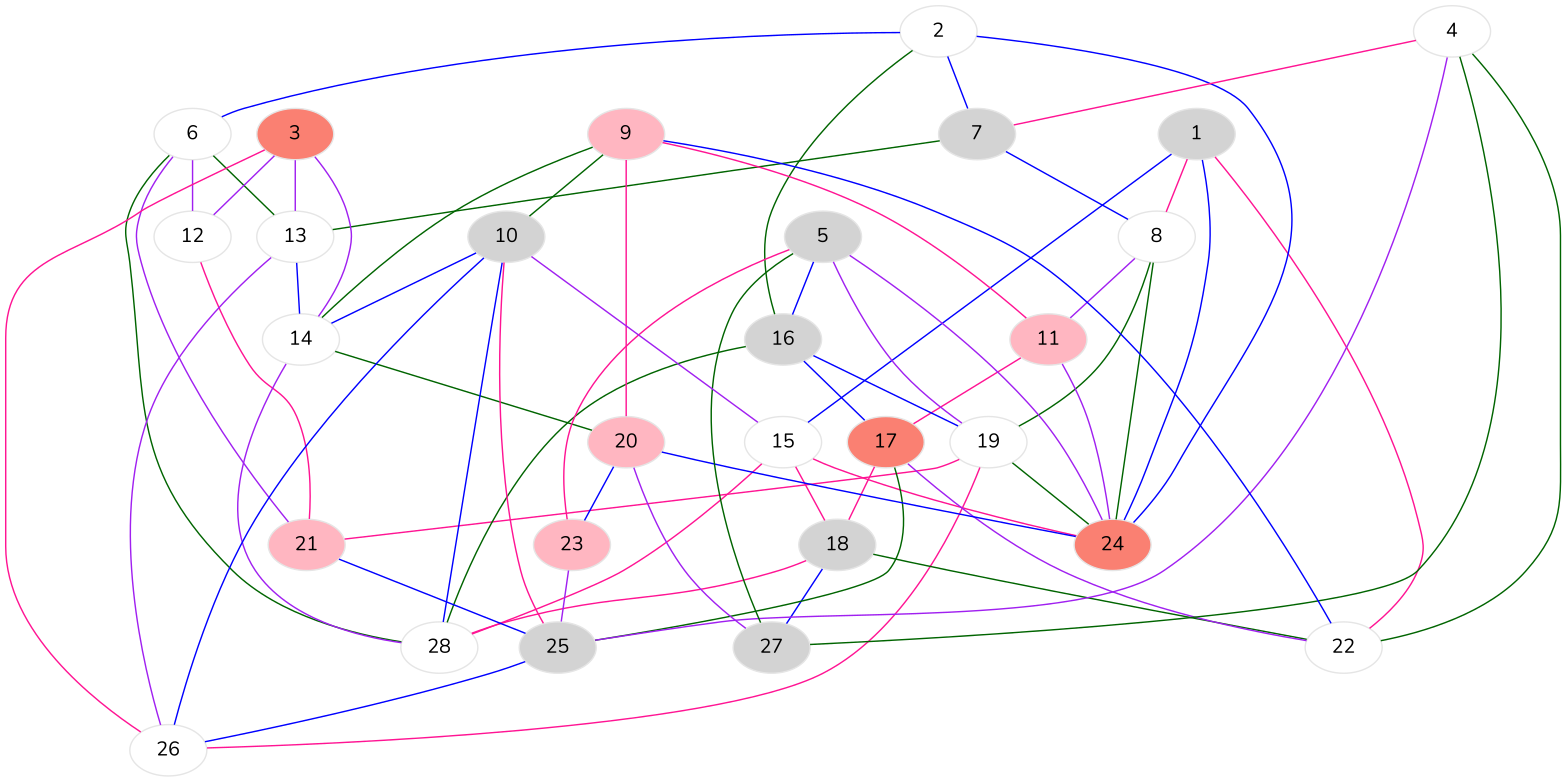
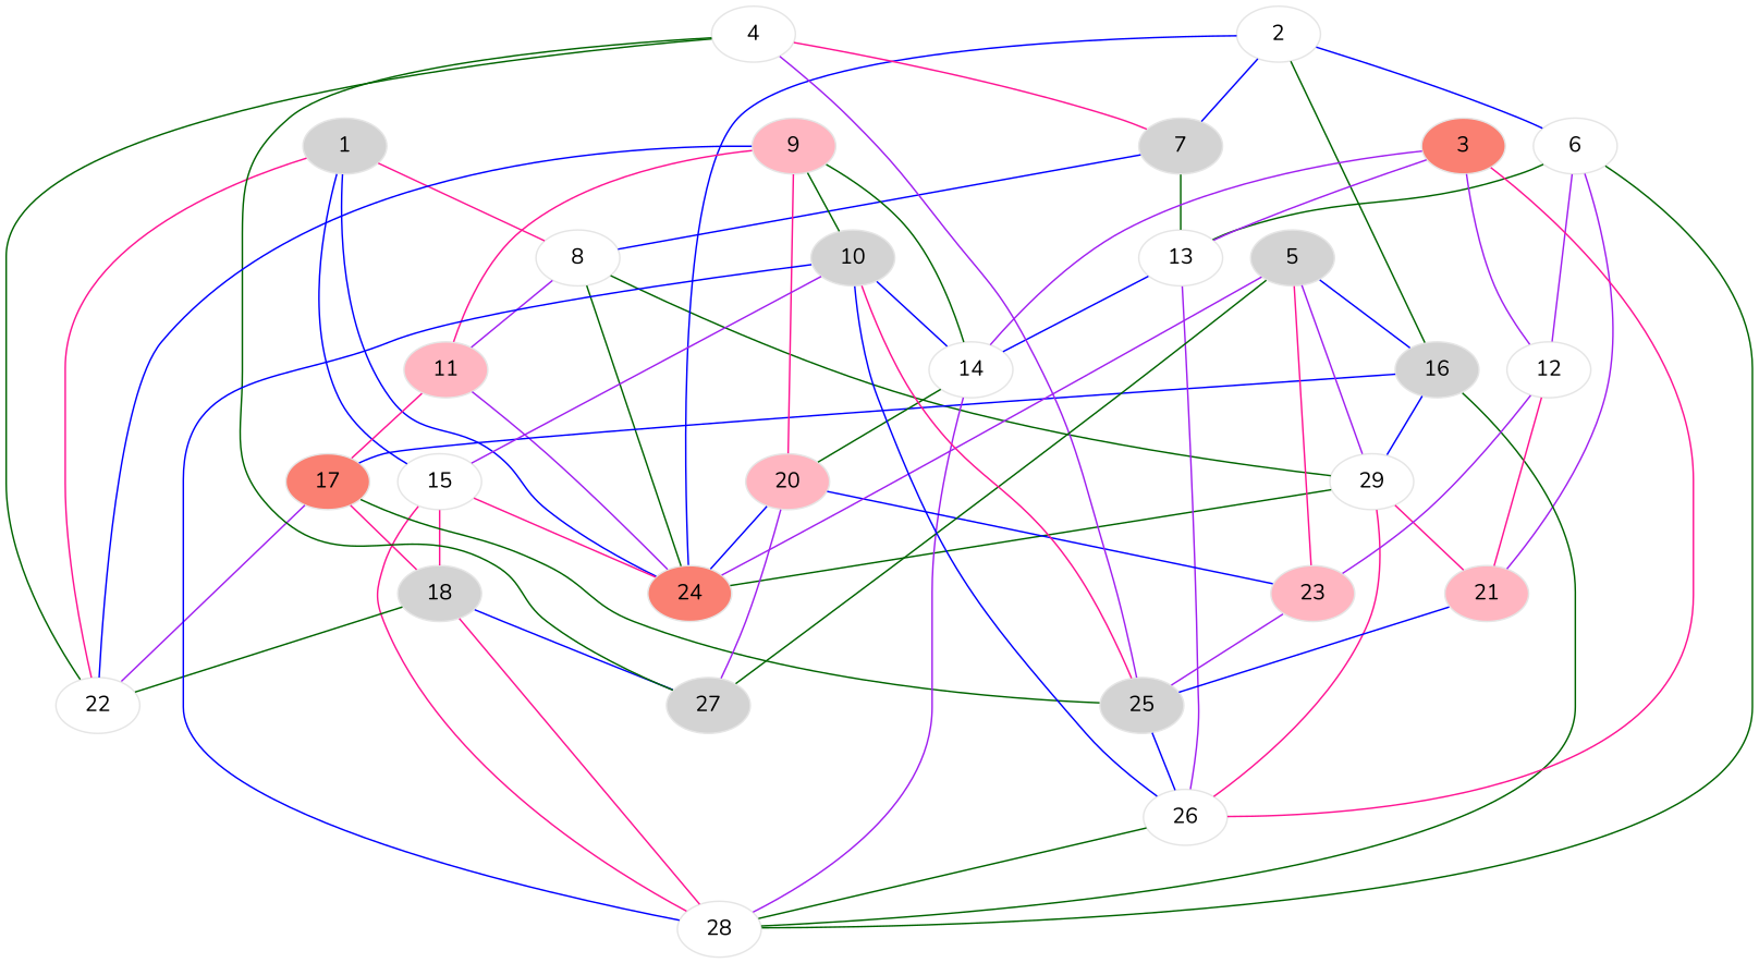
  graph {
    fontname=Nunito
    node [color=gray90 fillcolor=white fontname=Nunito style=filled]
    edge [color=blue fontname=Nunito weight=1.0]
    1 [fillcolor=lightgrey]
    8
    15
    22
    24 [fillcolor=salmon]
-   19
+   19 [label=29]
    11 [fillcolor=lightpink]
    28
    18 [fillcolor=lightgrey]
    2
    6
    7 [fillcolor=lightgrey]
    16 [fillcolor=lightgrey]
    12
    13
    21 [fillcolor=lightpink]
    17 [fillcolor=salmon]
    3 [fillcolor=salmon]
    14
    26
    23 [fillcolor=lightpink]
    20 [fillcolor=lightpink]
    4
    25 [fillcolor=lightgrey]
    27 [fillcolor=lightgrey]
    5 [fillcolor=lightgrey]
    9 [fillcolor=lightpink]
    10 [fillcolor=lightgrey]
    1 -- 8 [color=deeppink]
    1 -- 15
    1 -- 22 [color=deeppink]
    1 -- 24
    8 -- 24 [color=darkgreen]
    8 -- 19 [color=darkgreen]
    8 -- 11 [color=purple]
    15 -- 24 [color=deeppink]
    15 -- 28 [color=deeppink]
    15 -- 18 [color=deeppink weight=2.0]
    19 -- 24 [color=darkgreen]
    19 -- 21 [color=deeppink]
    19 -- 26 [color=deeppink]
    11 -- 24 [color=purple]
    11 -- 17 [color=deeppink]
    18 -- 22 [color=darkgreen]
    18 -- 28 [color=deeppink weight=2.0]
    18 -- 27 [weight=2.0]
    2 -- 24
    2 -- 6
    2 -- 7
    2 -- 16 [color=darkgreen]
    6 -- 28 [color=darkgreen]
    6 -- 12 [color=purple weight=2.0]
    6 -- 13 [color=darkgreen]
    6 -- 21 [color=purple]
    7 -- 8 [weight=2.0]
    7 -- 13 [color=darkgreen weight=2.0]
    16 -- 19
    16 -- 28 [color=darkgreen]
    16 -- 17
    12 -- 21 [color=deeppink]
+   12 -- 23 [color=purple weight=2.0]
    13 -- 14
    13 -- 26 [color=purple]
    21 -- 25
    17 -- 22 [color=purple]
    17 -- 18 [color=deeppink weight=2.0]
    17 -- 25 [color=darkgreen]
    3 -- 12 [color=purple]
    3 -- 13 [color=purple]
    3 -- 14 [color=purple]
    3 -- 26 [color=deeppink]
    14 -- 28 [color=purple]
    14 -- 20 [color=darkgreen]
+   26 -- 28 [color=darkgreen]
    23 -- 25 [color=purple]
    20 -- 24
    20 -- 23 [weight=2.0]
    20 -- 27 [color=purple]
    4 -- 22 [color=darkgreen]
    4 -- 7 [color=deeppink]
    4 -- 25 [color=purple]
    4 -- 27 [color=darkgreen]
    25 -- 26
    5 -- 24 [color=purple]
    5 -- 19 [color=purple]
    5 -- 16
    5 -- 23 [color=deeppink]
    5 -- 27 [color=darkgreen weight=2.0]
    9 -- 22 [weight=2.0]
    9 -- 11 [color=deeppink]
    9 -- 14 [color=darkgreen]
    9 -- 20 [color=deeppink]
    9 -- 10 [color=darkgreen]
    10 -- 15 [color=purple]
    10 -- 28
    10 -- 14
    10 -- 26
    10 -- 25 [color=deeppink]
  }
